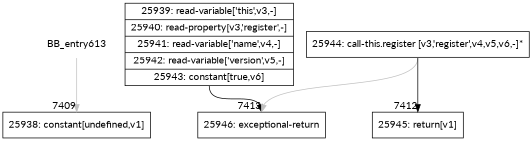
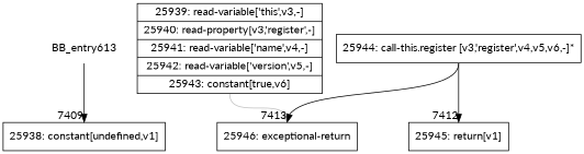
  digraph {
    fontname=Lato
    rankdir=TD
    node [fontname=Lato shape=record]
    edge [fontname=Lato headport=n tailport=s]
    n1 [label=BB_entry613 shape=none]
    n2 [label="{25938: constant[undefined,v1]}"]
    n3 [label="{25939: read-variable['this',v3,-]|25940: read-property[v3,'register',-]|25941: read-variable['name',v4,-]|25942: read-variable['version',v5,-]|25943: constant[true,v6]}"]
    n4 [label="{25946: exceptional-return}"]
    n5 [label="{25944: call-this.register [v3,'register',v4,v5,v6,-]*}"]
    n6 [label="{25945: return[v1]}"]
-   n1 -> n2 [headlabel="    7409" color=gray]
-   n3 -> n4 [color=black headlabel="      7413"]
-   n5 -> n4 [color=gray]
+   n1 -> n2 [headlabel="    7409"]
+   n3 -> n4 [color=gray headlabel="      7413"]
+   n5 -> n4 [color=black]
    n5 -> n6 [headlabel="      7412"]
  }
